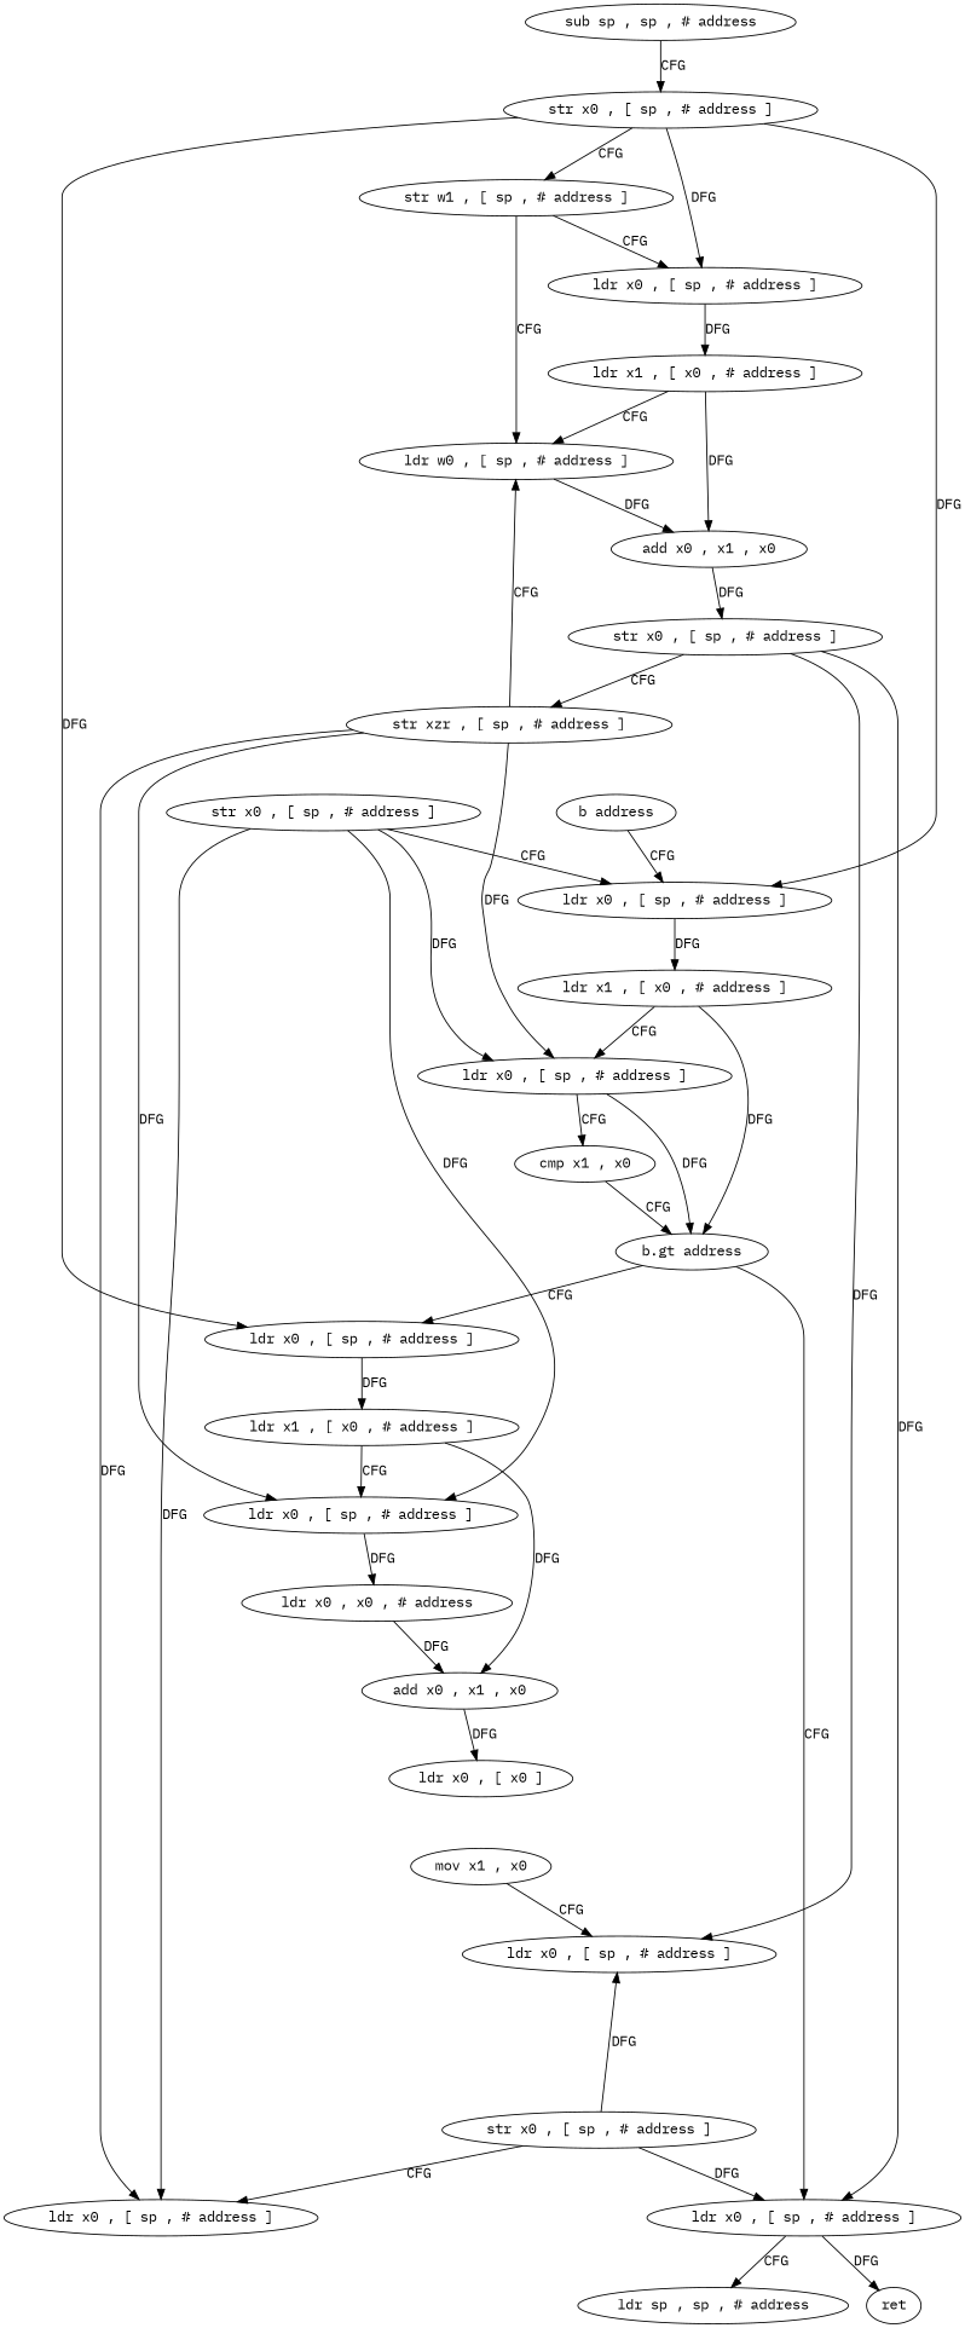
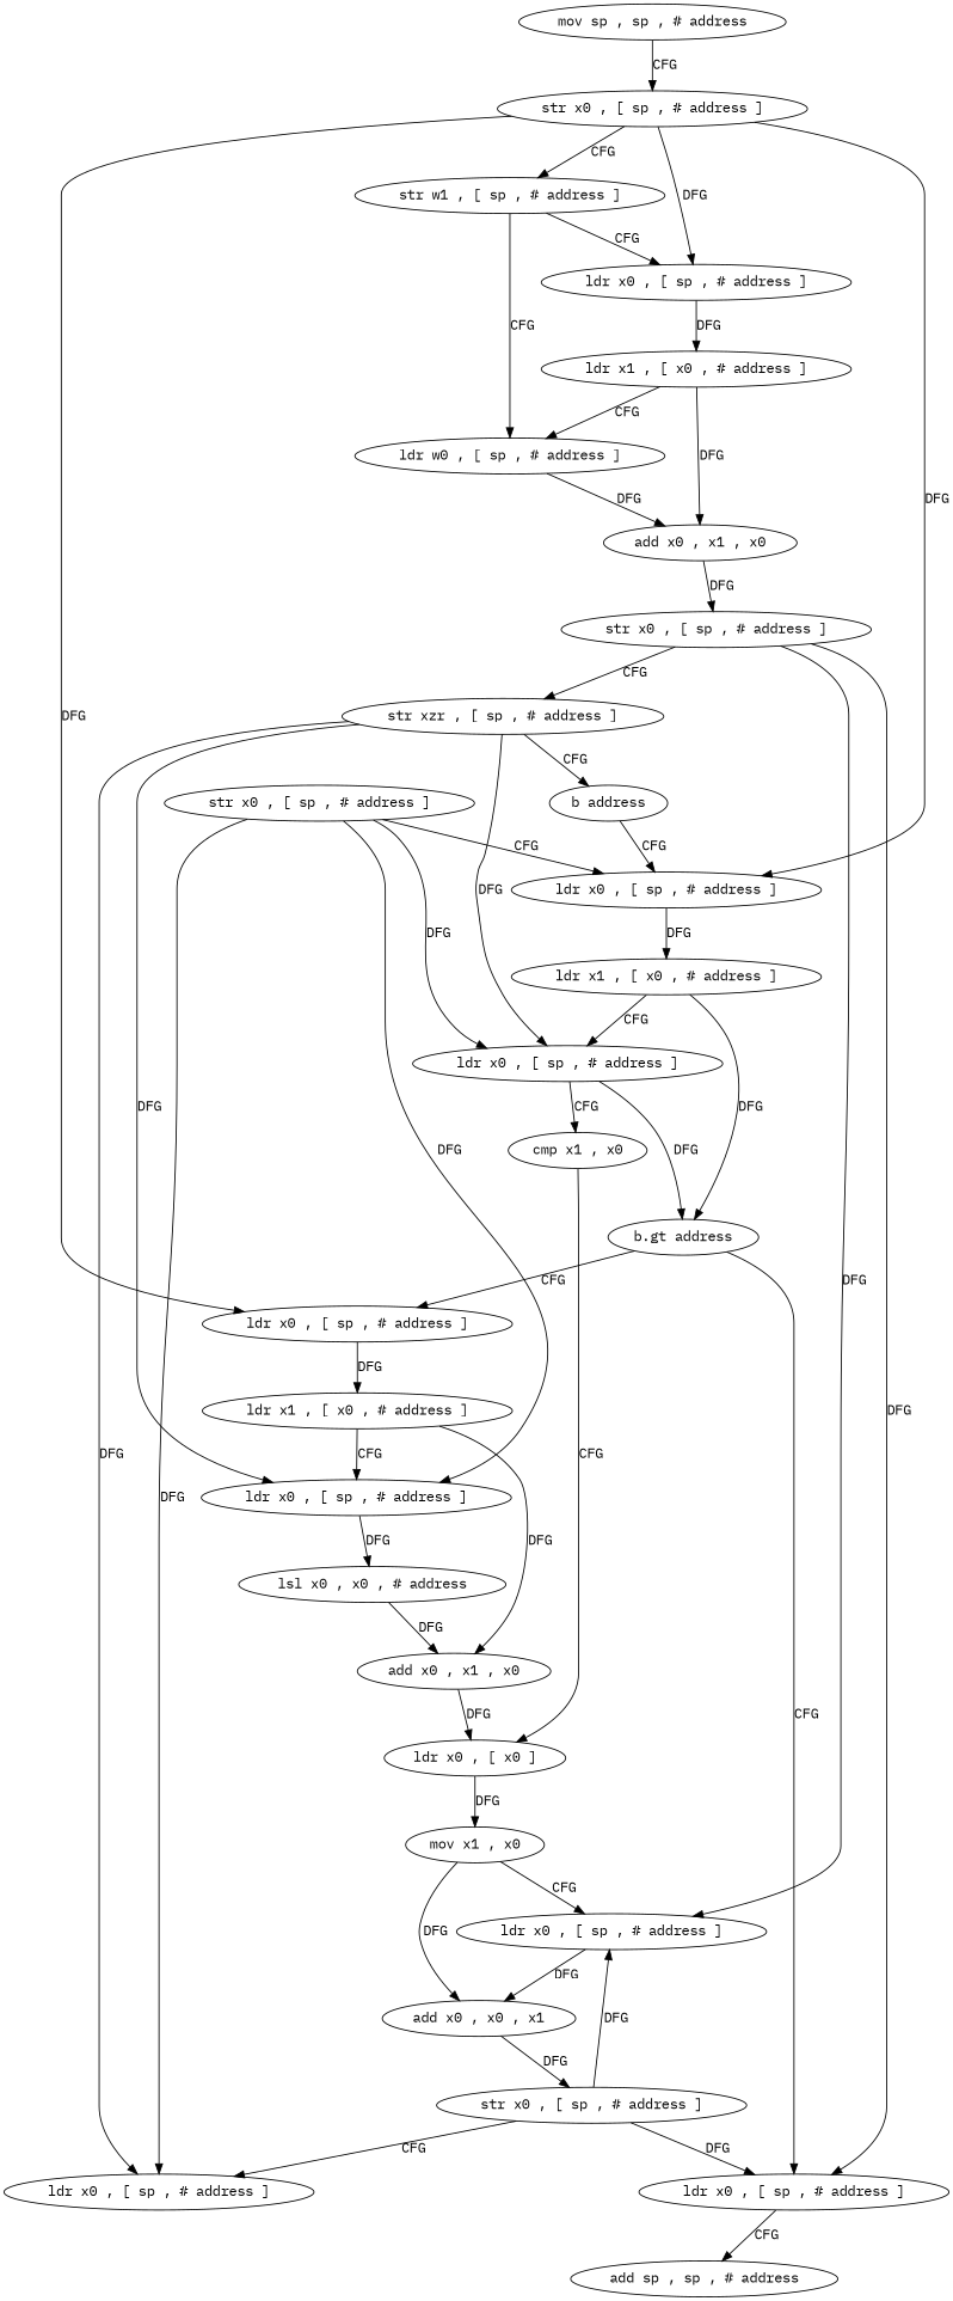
  digraph {
    fontname="IBM Plex Mono"
    node [fontname="IBM Plex Mono"]
    edge [fontname="IBM Plex Mono"]
-   n1 [label="sub sp , sp , # address"]
+   n1 [label="mov sp , sp , # address"]
    n2 [label="str x0 , [ sp , # address ]"]
    n3 [label="str w1 , [ sp , # address ]"]
    n4 [label="ldr x0 , [ sp , # address ]"]
    n5 [label="ldr x0 , [ sp , # address ]"]
    n6 [label="ldr x0 , [ sp , # address ]"]
    n7 [label="ldr w0 , [ sp , # address ]"]
    n8 [label="ldr x1 , [ x0 , # address ]"]
    n9 [label="ldr x1 , [ x0 , # address ]"]
    n10 [label="ldr x1 , [ x0 , # address ]"]
    n11 [label="add x0 , x1 , x0"]
    n12 [label="str x0 , [ sp , # address ]"]
    n13 [label="str xzr , [ sp , # address ]"]
    n14 [label="ldr x0 , [ sp , # address ]"]
    n15 [label="ldr x0 , [ sp , # address ]"]
    n16 [label="b address"]
    n17 [label="ldr x0 , [ sp , # address ]"]
    n18 [label="ldr x0 , [ sp , # address ]"]
    n19 [label="ldr x0 , [ sp , # address ]"]
-   n20 [label="ldr sp , sp , # address"]
-   n21 [label=ret]
+   n20 [label="add sp , sp , # address"]
+   n22 [label="add x0 , x0 , x1"]
    n23 [label="b.gt address"]
    n24 [label="cmp x1 , x0"]
-   n25 [label="ldr x0 , x0 , # address"]
+   n25 [label="lsl x0 , x0 , # address"]
    n26 [label="add x0 , x1 , x0"]
    n27 [label="ldr x0 , [ x0 ]"]
    n28 [label="mov x1 , x0"]
    n29 [label="str x0 , [ sp , # address ]"]
    n30 [label="str x0 , [ sp , # address ]"]
    n1 -> n2 [label=CFG]
    n2 -> n3 [label=CFG]
    n2 -> n4 [label=DFG]
    n2 -> n5 [label=DFG]
    n2 -> n6 [label=DFG]
    n3 -> n4 [label=CFG]
    n3 -> n7 [label=CFG]
    n4 -> n8 [label=DFG]
    n5 -> n9 [label=DFG]
    n6 -> n10 [label=DFG]
    n7 -> n11 [label=DFG]
    n8 -> n7 [label=CFG]
    n8 -> n11 [label=DFG]
    n9 -> n17 [label=CFG]
    n9 -> n23 [label=DFG]
    n10 -> n18 [label=CFG]
    n10 -> n26 [label=DFG]
    n11 -> n12 [label=DFG]
    n12 -> n13 [label=CFG]
    n12 -> n14 [label=DFG]
    n12 -> n15 [label=DFG]
-   n13 -> n7 [label=CFG]
+   n13 -> n16 [label=CFG]
    n13 -> n17 [label=DFG]
    n13 -> n18 [label=DFG]
    n13 -> n19 [label=DFG]
    n14 -> n20 [label=CFG]
-   n14 -> n21 [label=DFG]
+   n15 -> n22 [label=DFG]
    n16 -> n5 [label=CFG]
    n17 -> n23 [label=DFG]
    n17 -> n24 [label=CFG]
    n18 -> n25 [label=DFG]
+   n22 -> n29 [label=DFG]
    n23 -> n6 [label=CFG]
    n23 -> n14 [label=CFG]
-   n24 -> n23 [label=CFG]
+   n24 -> n27 [label=CFG]
    n25 -> n26 [label=DFG]
    n26 -> n27 [label=DFG]
+   n27 -> n28 [label=DFG]
    n28 -> n15 [label=CFG]
+   n28 -> n22 [label=DFG]
    n29 -> n14 [label=DFG]
    n29 -> n15 [label=DFG]
    n29 -> n19 [label=CFG]
    n30 -> n5 [label=CFG]
    n30 -> n17 [label=DFG]
    n30 -> n18 [label=DFG]
    n30 -> n19 [label=DFG]
  }
